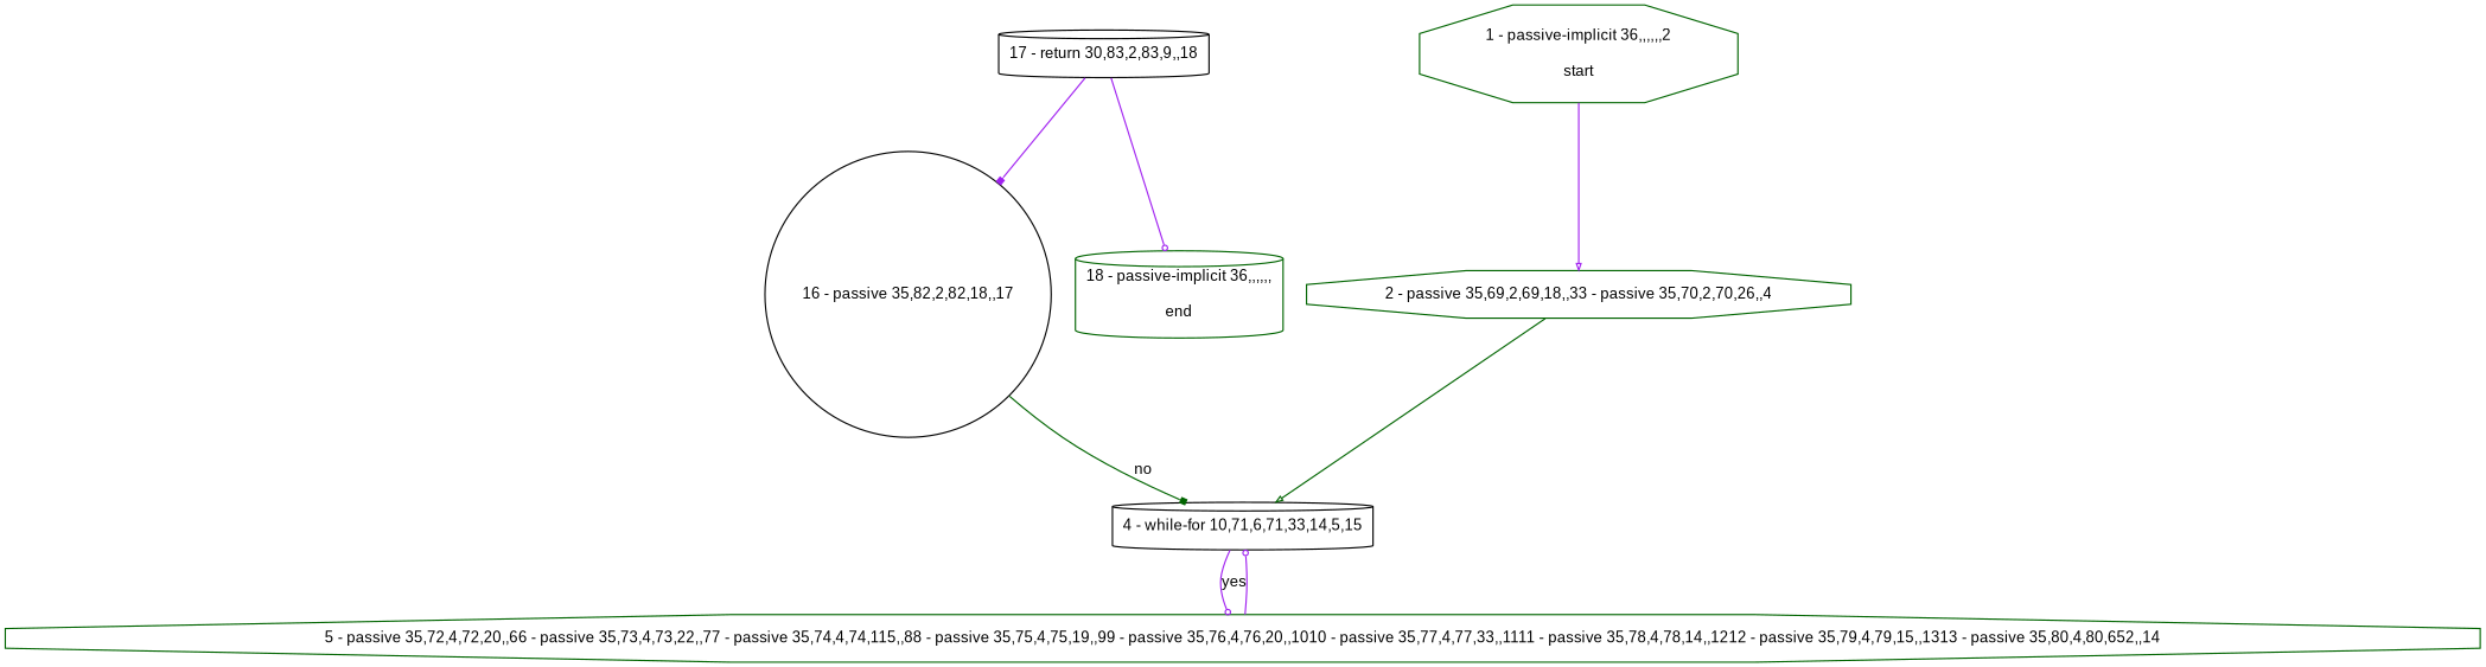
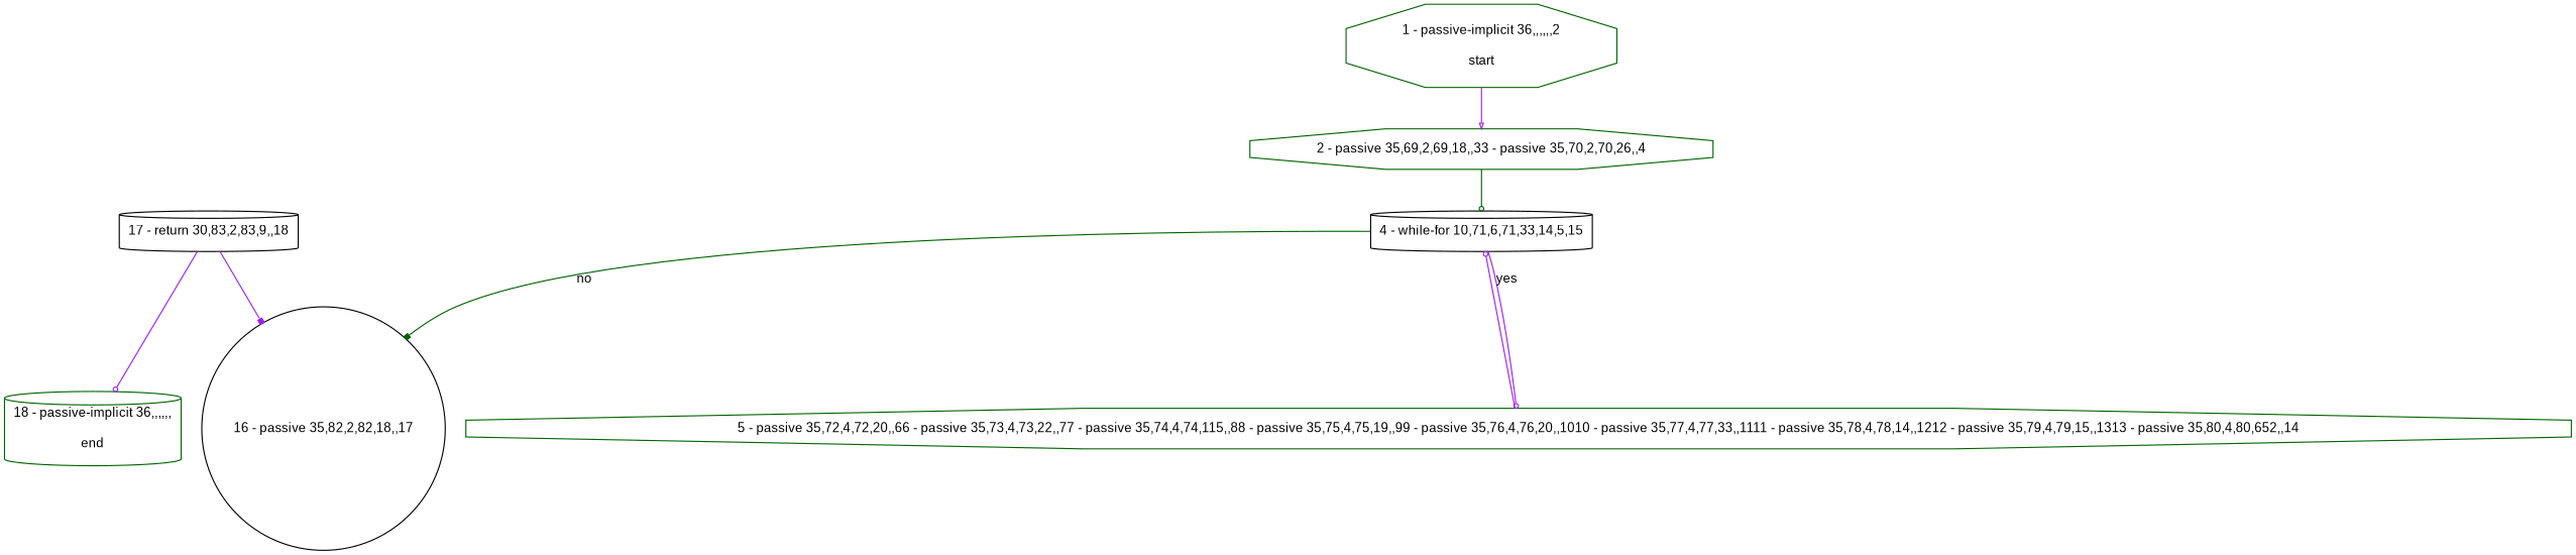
  digraph {
    bgcolor=white
    compound=true
    fillcolor="#FFFFCC"
    fontname=Arial
    fontsize=12
    pack=true
    packmode=clust
    style="rounded,filled"
    node [color=darkgreen compound=true fillcolor="#ffffff" fixedsize=false fontname=Arial fontsize=12 node_initialized=no shape=octagon style=filled]
    edge [arrowhead=odot arrowsize=0.5 arrowtail=none color=purple compound=true dir=forward fontcolor=black fontname=Arial fontsize=12]
    n1 [label="2 - passive 35,69,2,69,18,,33 - passive 35,70,2,70,26,,4"]
    n2 [color=black label="4 - while-for 10,71,6,71,33,14,5,15" shape=cylinder]
    n3 [label="5 - passive 35,72,4,72,20,,66 - passive 35,73,4,73,22,,77 - passive 35,74,4,74,115,,88 - passive 35,75,4,75,19,,99 - passive 35,76,4,76,20,,1010 - passive 35,77,4,77,33,,1111 - passive 35,78,4,78,14,,1212 - passive 35,79,4,79,15,,1313 - passive 35,80,4,80,652,,14"]
    n4 [color=black label="16 - passive 35,82,2,82,18,,17" shape=circle]
    n5 [label="1 - passive-implicit 36,,,,,,2\n\nstart"]
    n6 [color=black label="17 - return 30,83,2,83,9,,18" shape=cylinder]
    n7 [label="18 - passive-implicit 36,,,,,,\n\nend" shape=cylinder]
-   n1 -> n2 [arrowhead=onormal color=darkgreen]
+   n1 -> n2 [color=darkgreen]
    n2 -> n3 [label=yes]
-   n4 -> n2 [arrowhead=box color=darkgreen label=no]
+   n2 -> n4 [arrowhead=box color=darkgreen label=no]
    n3 -> n2
    n5 -> n1 [arrowhead=onormal]
    n6 -> n4 [arrowhead=box]
    n6 -> n7
  }
